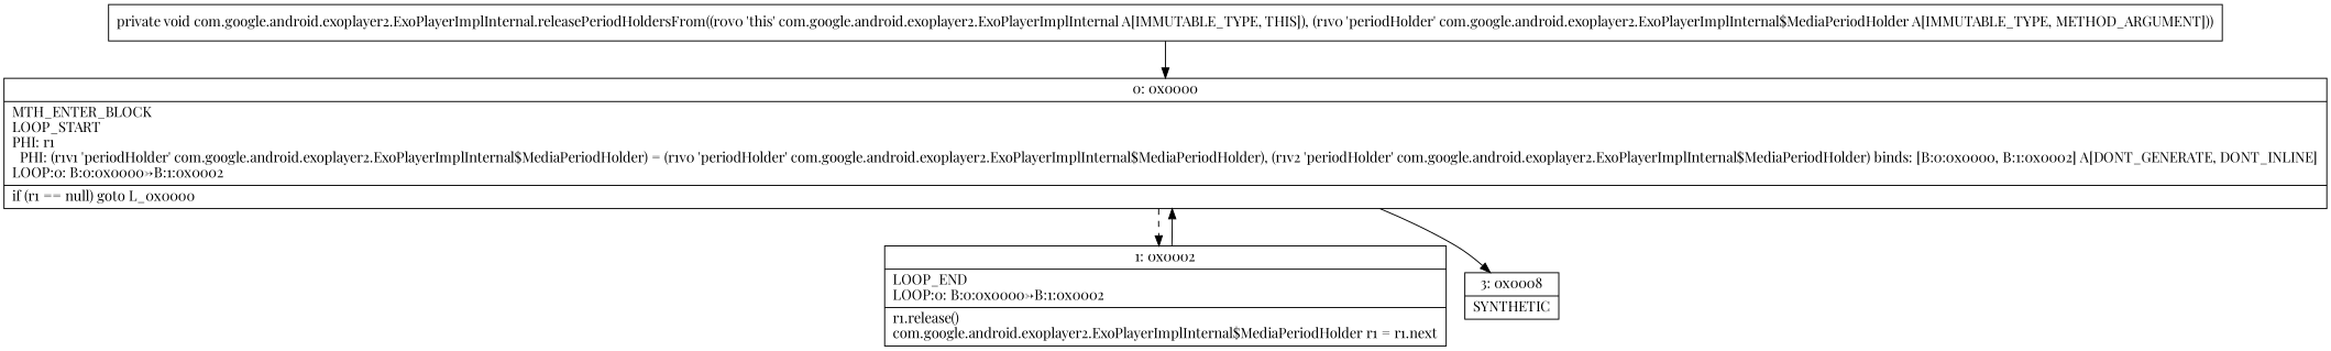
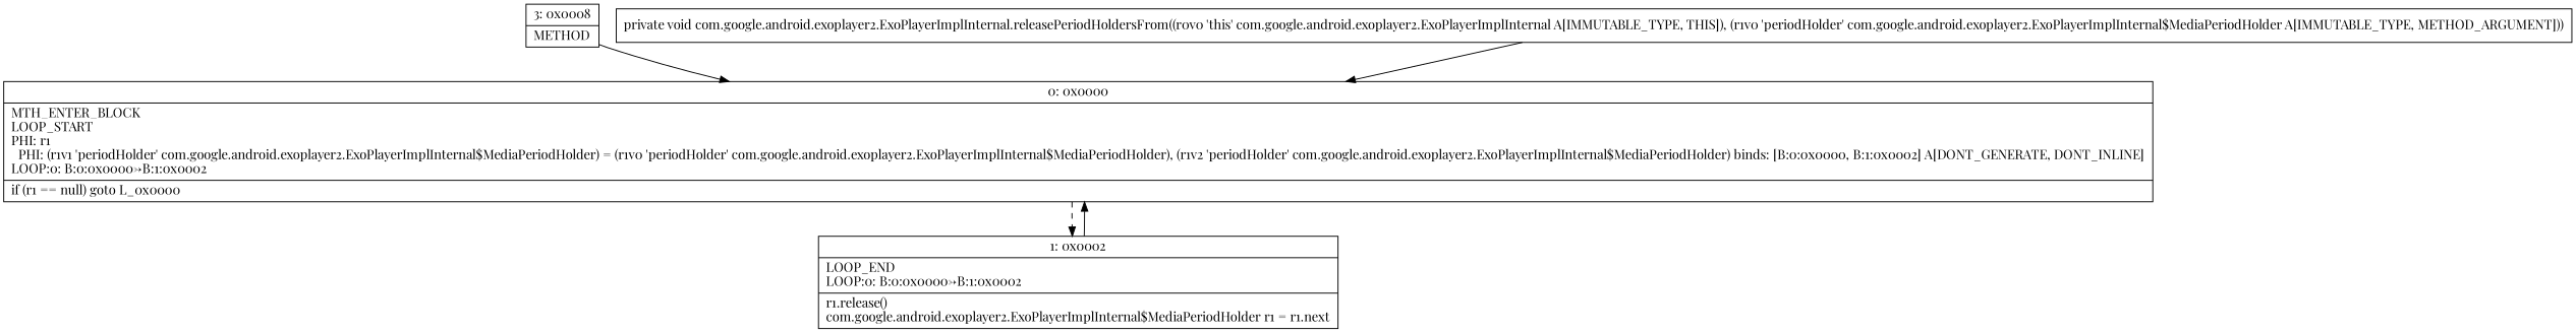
  digraph {
    fontname="Playfair Display"
    node [fontname="Playfair Display" shape=record]
    edge [fontname="Playfair Display"]
    n1 [label="{0\:\ 0x0000|MTH_ENTER_BLOCK\lLOOP_START\lPHI: r1 \l  PHI: (r1v1 'periodHolder' com.google.android.exoplayer2.ExoPlayerImplInternal$MediaPeriodHolder) = (r1v0 'periodHolder' com.google.android.exoplayer2.ExoPlayerImplInternal$MediaPeriodHolder), (r1v2 'periodHolder' com.google.android.exoplayer2.ExoPlayerImplInternal$MediaPeriodHolder) binds: [B:0:0x0000, B:1:0x0002] A[DONT_GENERATE, DONT_INLINE]\lLOOP:0: B:0:0x0000\-\>B:1:0x0002\l|if (r1 == null) goto L_0x0000\l}"]
    n2 [label="{1\:\ 0x0002|LOOP_END\lLOOP:0: B:0:0x0000\-\>B:1:0x0002\l|r1.release()\lcom.google.android.exoplayer2.ExoPlayerImplInternal$MediaPeriodHolder r1 = r1.next\l}"]
-   n3 [label="{3\:\ 0x0008|SYNTHETIC\l}"]
+   n3 [label="{3\:\ 0x0008|METHOD\l}"]
    n4 [label="{private void com.google.android.exoplayer2.ExoPlayerImplInternal.releasePeriodHoldersFrom((r0v0 'this' com.google.android.exoplayer2.ExoPlayerImplInternal A[IMMUTABLE_TYPE, THIS]), (r1v0 'periodHolder' com.google.android.exoplayer2.ExoPlayerImplInternal$MediaPeriodHolder A[IMMUTABLE_TYPE, METHOD_ARGUMENT])) }"]
    n1 -> n2 [style=dashed]
-   n1 -> n3
+   n3 -> n1
    n2 -> n1
    n4 -> n1
  }
